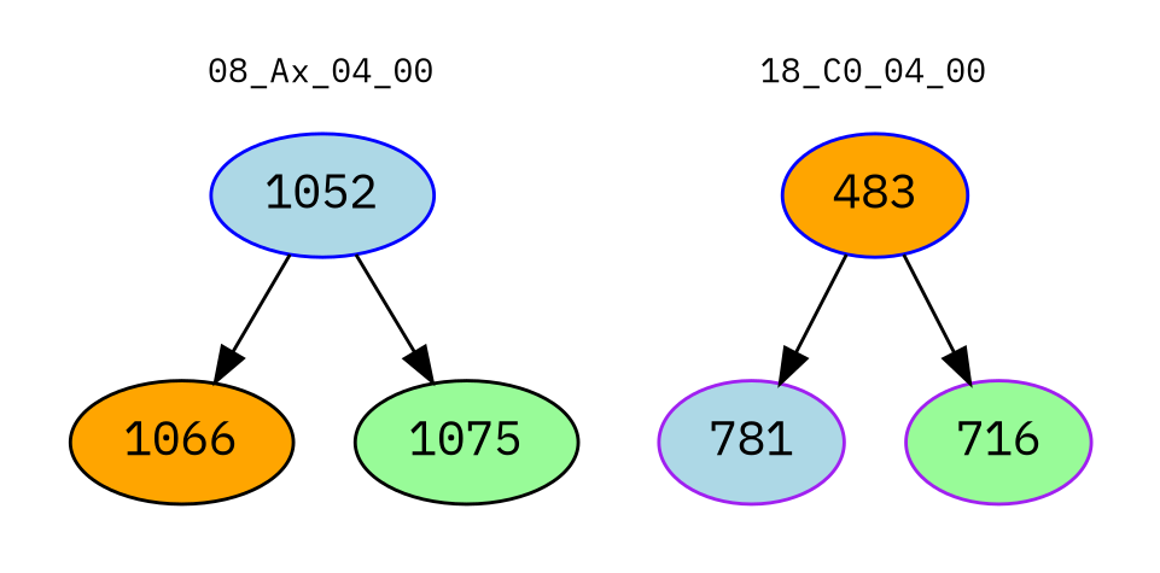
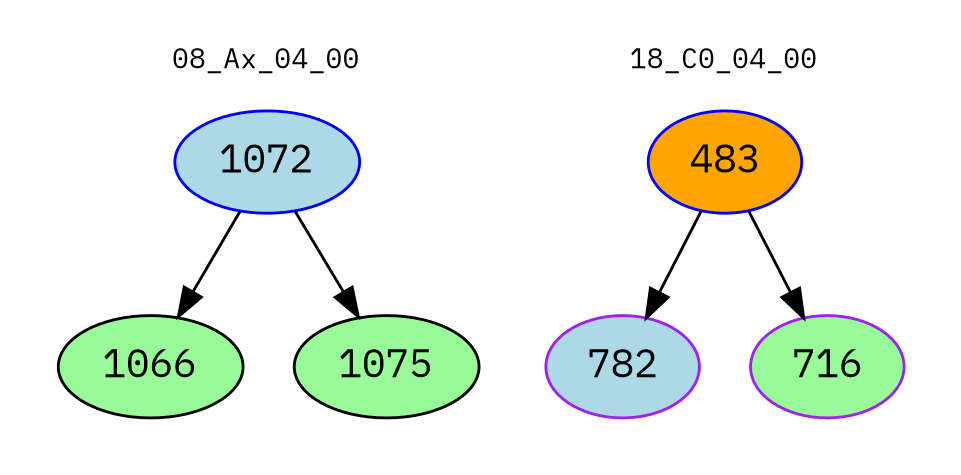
  digraph {
    fontname="IBM Plex Mono"
    node [color=blue fillcolor=lightblue fontname="IBM Plex Mono" style=filled]
    edge [color=black fontname="IBM Plex Mono"]
-   n1 [label=1052]
-   n2 [color=black fillcolor=orange label=1066]
+   n1 [label=1072]
+   n2 [color=black fillcolor=palegreen label=1066]
    n3 [color=black fillcolor=palegreen label=1075]
    n4 [fillcolor=orange label=483]
-   n5 [color=purple label=781]
+   n5 [color=purple label=782]
    n6 [color=purple fillcolor=palegreen label=716]
    subgraph cluster_1 {
      color=white
      fontsize=10
      label="08_Ax_04_00"
      n1
      n2
      n3
    }
    subgraph cluster_2 {
      color=white
      fontsize=10
      label="18_C0_04_00"
      n4
      n5
      n6
    }
    n1 -> n2
    n1 -> n3
    n4 -> n5
    n4 -> n6
  }
